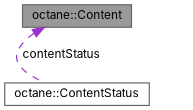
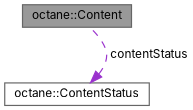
  digraph {
    fontname=Inter
    node [color=gray40 fontname=Inter fontsize=10 shape=box style=filled]
    n1 [fillcolor=grey60 fontcolor=black height=0.2 label="octane::Content" width=0.4]
    n2 [fillcolor=white height=0.2 label="octane::ContentStatus" width=0.4]
-   n1 -> n2 [color=darkorchid3 dir=back fontname=Inter fontsize=10 label=" contentStatus" labelfontname=Helvetica labelfontsize=10 style=dashed]
+   n2 -> n1 [color=darkorchid3 dir=back fontname=Inter fontsize=10 label=" contentStatus" labelfontname=Helvetica labelfontsize=10 style=dashed]
  }
